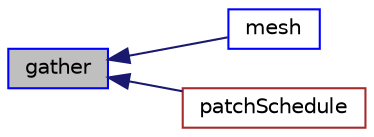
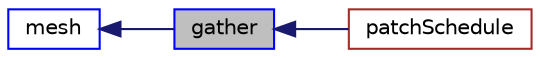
  digraph {
    rankdir=LR
    node [color=blue fontname=Helvetica fontsize=10 shape=record]
    edge [color=midnightblue dir=back fontname=Helvetica fontsize=10 labelfontname=Helvetica labelfontsize=10 style=solid]
    n1 [fillcolor=grey75 fontcolor=black height=0.2 label=gather style=filled width=0.4]
    n2 [height=0.2 label=mesh width=0.4]
    n3 [color=brown height=0.2 label=patchSchedule width=0.4]
-   n1 -> n2
+   n2 -> n1
    n1 -> n3
  }
